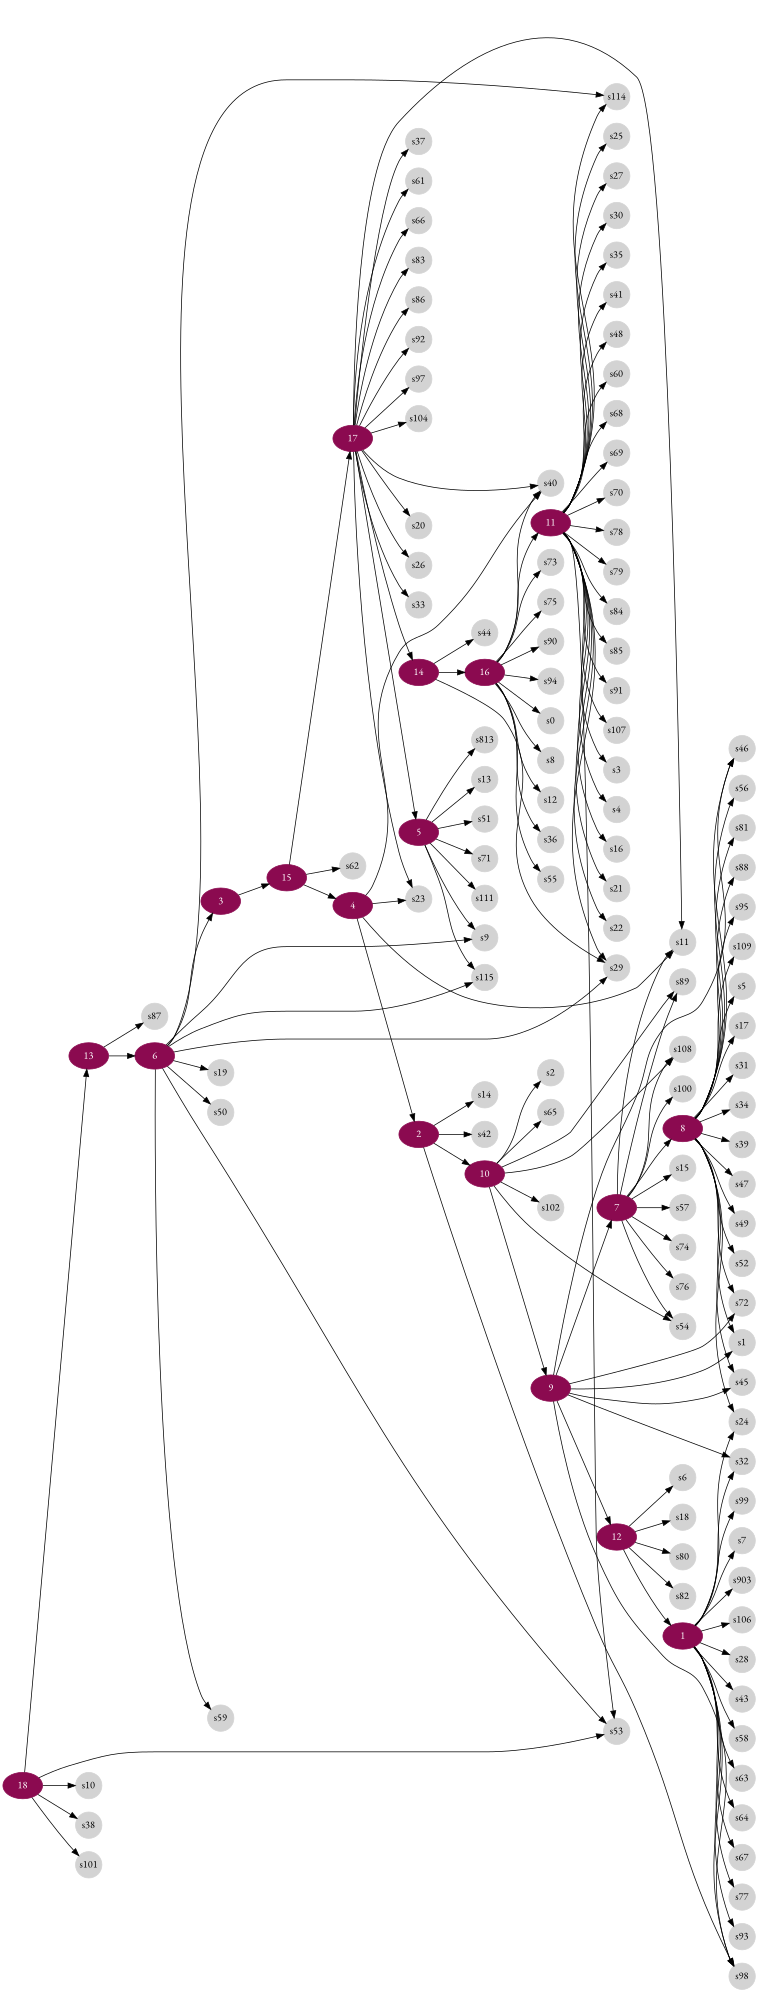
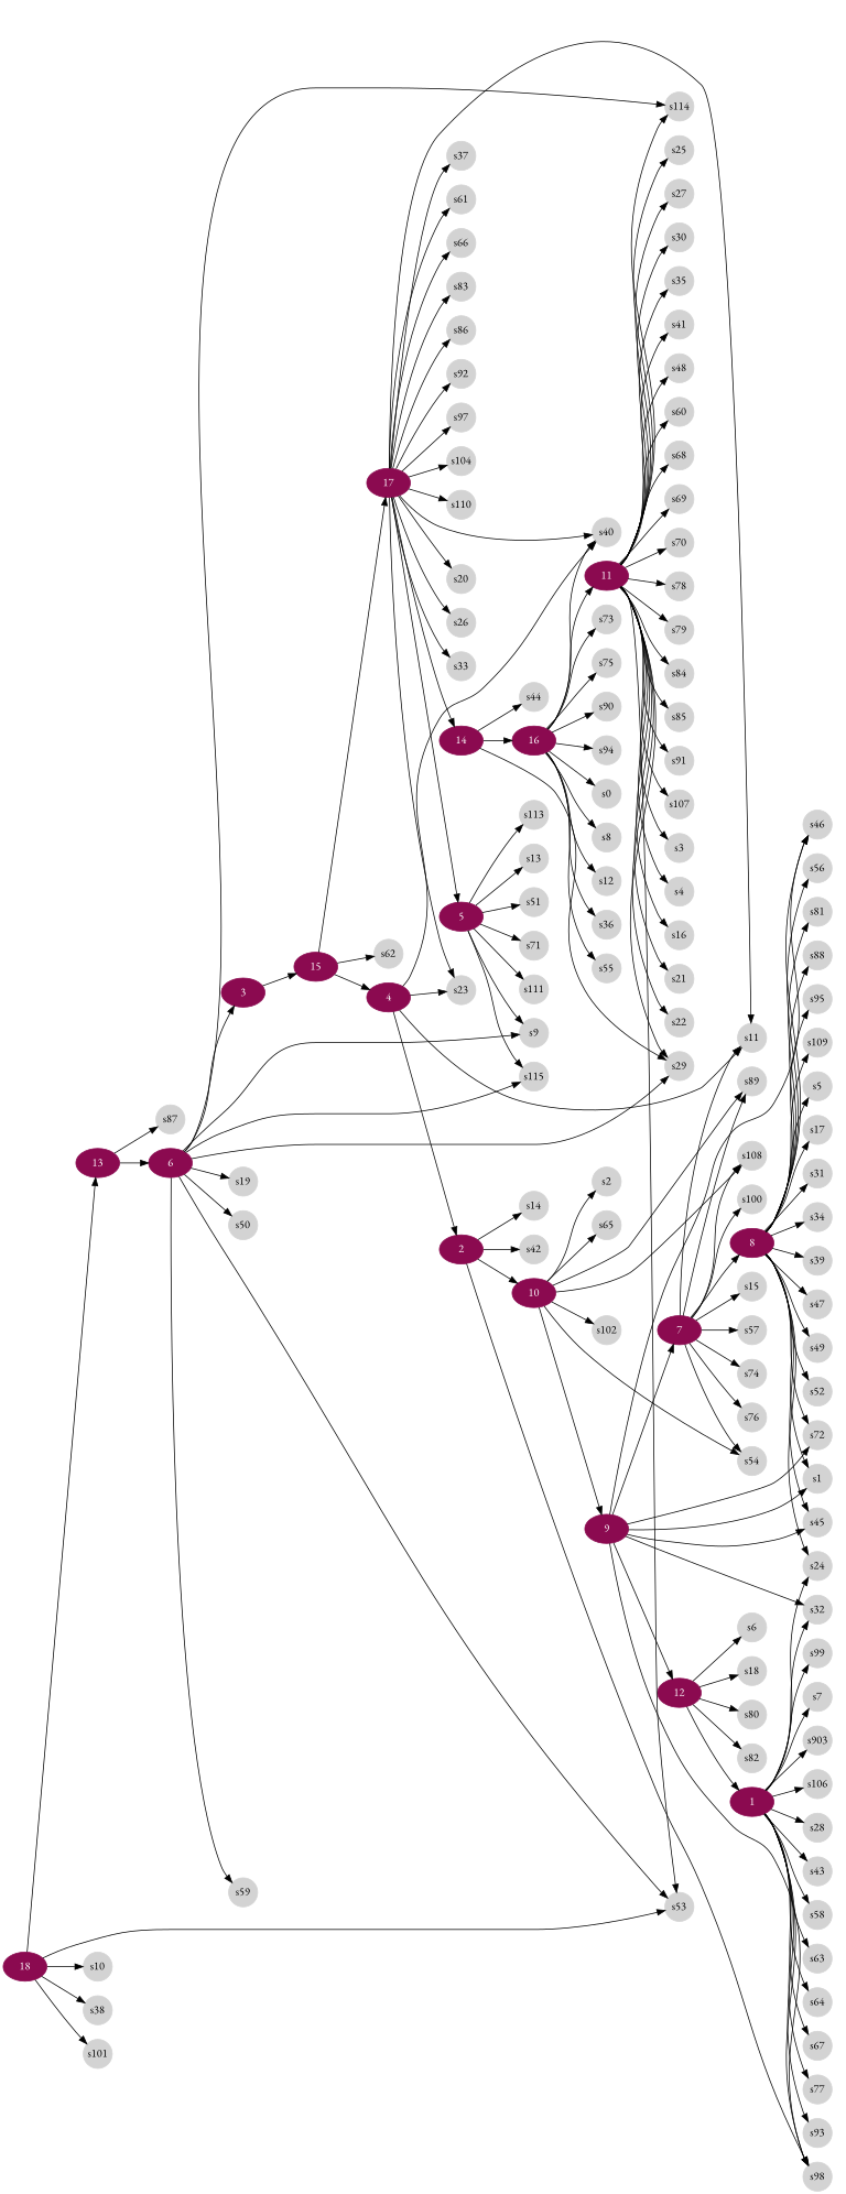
  digraph {
    fontname="EB Garamond"
    rankdir=LR
    node [color=lightgrey fontcolor=black fontname="EB Garamond" style=filled fixedsize=true shape=circle]
    edge [fontname="EB Garamond"]
    12 [color=deeppink4 fontcolor=white fixedsize="" shape=""]
    1 [color=deeppink4 fontcolor=white fixedsize="" shape=""]
    s6
    s18
    s80
    s82
    s7
    s24
    s28
    s32
    s43
    s58
    s63
    s64
    s67
    s77
    s93
    s98
    s99
    n20 [label=s903]
    s106
    4 [color=deeppink4 fontcolor=white fixedsize="" shape=""]
    2 [color=deeppink4 fontcolor=white fixedsize="" shape=""]
    s11
    s23
    s40
    10 [color=deeppink4 fontcolor=white fixedsize="" shape=""]
    s14
    s42
    9 [color=deeppink4 fontcolor=white fixedsize="" shape=""]
    s54
    s89
    s108
    s2
    s65
    s102
    6 [color=deeppink4 fontcolor=white fixedsize="" shape=""]
    3 [color=deeppink4 fontcolor=white fixedsize="" shape=""]
    s9
    n40 [label=s115]
    s19
    s29
    s50
    s53
    s59
    s114
    15 [color=deeppink4 fontcolor=white fixedsize="" shape=""]
    17 [color=deeppink4 fontcolor=white fixedsize="" shape=""]
    s62
    5 [color=deeppink4 fontcolor=white fixedsize="" shape=""]
    14 [color=deeppink4 fontcolor=white fixedsize="" shape=""]
    s20
    s26
    s33
    s37
    s61
    s66
    s83
    s86
    s92
    s97
    s104
+   s110
    s13
    s51
    s71
    s111
-   s113 [label=s813]
+   s113
    16 [color=deeppink4 fontcolor=white fixedsize="" shape=""]
    s44
    13 [color=deeppink4 fontcolor=white fixedsize="" shape=""]
    s87
    7 [color=deeppink4 fontcolor=white fixedsize="" shape=""]
    s1
    s45
    s46
    s72
    8 [color=deeppink4 fontcolor=white fixedsize="" shape=""]
    s15
    s57
    s74
    s76
    s100
    s5
    s17
    s31
    s34
    s39
    s47
    s49
    s52
    s56
    s81
    s88
    s95
    s109
    11 [color=deeppink4 fontcolor=white fixedsize="" shape=""]
    s0
    s8
    s12
    s36
    s55
    s73
    s75
    s90
    s94
    s3
    s4
    s16
    s21
    s22
    s25
    s27
    s30
    s35
    s41
    s48
    s60
    s68
    s69
    s70
    s78
    s79
    s84
    s85
    s91
    s107
    18 [color=deeppink4 fontcolor=white fixedsize="" shape=""]
    s10
    s38
    s101
    12 -> 1
    12 -> s6
    12 -> s18
    12 -> s80
    12 -> s82
    1 -> s7
    1 -> s24
    1 -> s28
    1 -> s32
    1 -> s43
    1 -> s58
    1 -> s63
    1 -> s64
    1 -> s67
    1 -> s77
    1 -> s93
    1 -> s98
    1 -> s99
    1 -> n20
    1 -> s106
    4 -> 2
    4 -> s11
    4 -> s23
    4 -> s40
    2 -> s98
    2 -> 10
    2 -> s14
    2 -> s42
    10 -> 9
    10 -> s54
    10 -> s89
    10 -> s108
    10 -> s2
    10 -> s65
    10 -> s102
    9 -> 12
    9 -> s32
    9 -> s98
    9 -> 7
    9 -> s1
    9 -> s45
    9 -> s46
    9 -> s72
    6 -> 3
    6 -> s9
    6 -> n40
    6 -> s19
    6 -> s29
    6 -> s50
    6 -> s53
    6 -> s59
    6 -> s114
    3 -> 15
    15 -> 4
    15 -> 17
    15 -> s62
    17 -> s11
    17 -> s23
    17 -> s40
    17 -> 5
    17 -> 14
    17 -> s20
    17 -> s26
    17 -> s33
    17 -> s37
    17 -> s61
    17 -> s66
    17 -> s83
    17 -> s86
    17 -> s92
    17 -> s97
    17 -> s104
+   17 -> s110
    5 -> s9
    5 -> n40
    5 -> s13
    5 -> s51
    5 -> s71
    5 -> s111
    5 -> s113
    14 -> s29
    14 -> 16
    14 -> s44
    16 -> s40
    16 -> 11
    16 -> s0
    16 -> s8
    16 -> s12
    16 -> s36
    16 -> s55
    16 -> s73
    16 -> s75
    16 -> s90
    16 -> s94
    13 -> 6
    13 -> s87
    7 -> s11
    7 -> s54
    7 -> s89
    7 -> s108
    7 -> 8
    7 -> s15
    7 -> s57
    7 -> s74
    7 -> s76
    7 -> s100
    8 -> s24
    8 -> s1
    8 -> s45
    8 -> s46
    8 -> s72
    8 -> s5
    8 -> s17
    8 -> s31
    8 -> s34
    8 -> s39
    8 -> s47
    8 -> s49
    8 -> s52
    8 -> s56
    8 -> s81
    8 -> s88
    8 -> s95
    8 -> s109
    11 -> s29
    11 -> s53
    11 -> s114
    11 -> s3
    11 -> s4
    11 -> s16
    11 -> s21
    11 -> s22
    11 -> s25
    11 -> s27
    11 -> s30
    11 -> s35
    11 -> s41
    11 -> s48
    11 -> s60
    11 -> s68
    11 -> s69
    11 -> s70
    11 -> s78
    11 -> s79
    11 -> s84
    11 -> s85
    11 -> s91
    11 -> s107
    18 -> s53
    18 -> 13
    18 -> s10
    18 -> s38
    18 -> s101
  }
